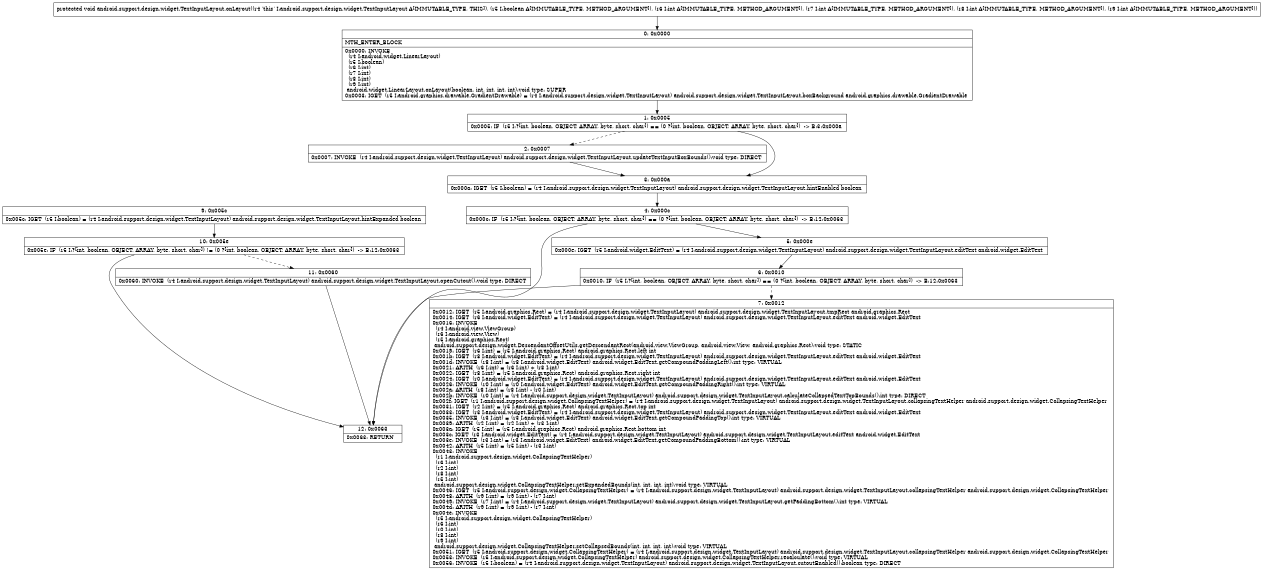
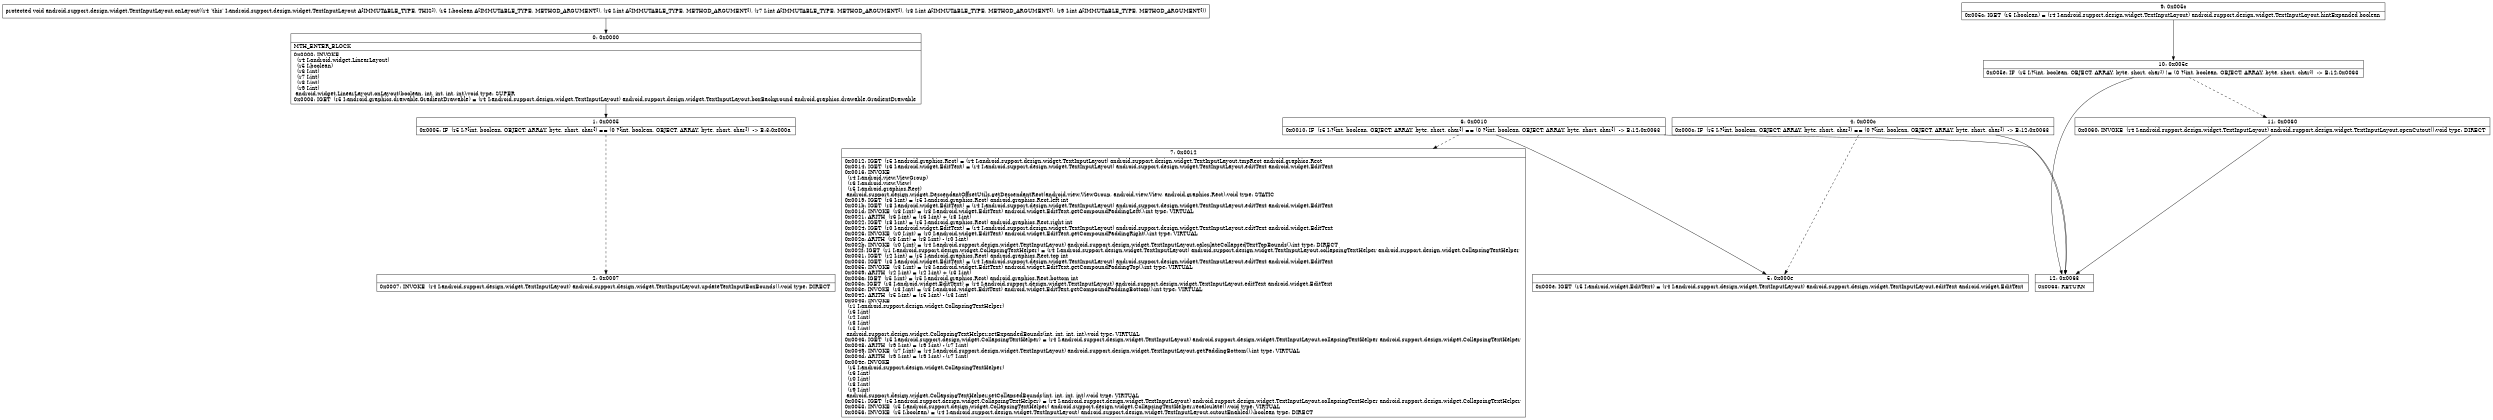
  digraph {
    node [shape=record]
    n1 [label="{0\:\ 0x0000|MTH_ENTER_BLOCK\l|0x0000: INVOKE  \l  (r4 I:android.widget.LinearLayout)\l  (r5 I:boolean)\l  (r6 I:int)\l  (r7 I:int)\l  (r8 I:int)\l  (r9 I:int)\l android.widget.LinearLayout.onLayout(boolean, int, int, int, int):void type: SUPER \l0x0003: IGET  (r5 I:android.graphics.drawable.GradientDrawable) = (r4 I:android.support.design.widget.TextInputLayout) android.support.design.widget.TextInputLayout.boxBackground android.graphics.drawable.GradientDrawable \l}"]
    n2 [label="{1\:\ 0x0005|0x0005: IF  (r5 I:?[int, boolean, OBJECT, ARRAY, byte, short, char]) == (0 ?[int, boolean, OBJECT, ARRAY, byte, short, char])  \-\> B:3:0x000a \l}"]
    n3 [label="{2\:\ 0x0007|0x0007: INVOKE  (r4 I:android.support.design.widget.TextInputLayout) android.support.design.widget.TextInputLayout.updateTextInputBoxBounds():void type: DIRECT \l}"]
-   n4 [label="{3\:\ 0x000a|0x000a: IGET  (r5 I:boolean) = (r4 I:android.support.design.widget.TextInputLayout) android.support.design.widget.TextInputLayout.hintEnabled boolean \l}"]
    n5 [label="{4\:\ 0x000c|0x000c: IF  (r5 I:?[int, boolean, OBJECT, ARRAY, byte, short, char]) == (0 ?[int, boolean, OBJECT, ARRAY, byte, short, char])  \-\> B:12:0x0063 \l}"]
    n6 [label="{5\:\ 0x000e|0x000e: IGET  (r5 I:android.widget.EditText) = (r4 I:android.support.design.widget.TextInputLayout) android.support.design.widget.TextInputLayout.editText android.widget.EditText \l}"]
    n7 [label="{12\:\ 0x0063|0x0063: RETURN   \l}"]
    n8 [label="{6\:\ 0x0010|0x0010: IF  (r5 I:?[int, boolean, OBJECT, ARRAY, byte, short, char]) == (0 ?[int, boolean, OBJECT, ARRAY, byte, short, char])  \-\> B:12:0x0063 \l}"]
    n9 [label="{7\:\ 0x0012|0x0012: IGET  (r5 I:android.graphics.Rect) = (r4 I:android.support.design.widget.TextInputLayout) android.support.design.widget.TextInputLayout.tmpRect android.graphics.Rect \l0x0014: IGET  (r6 I:android.widget.EditText) = (r4 I:android.support.design.widget.TextInputLayout) android.support.design.widget.TextInputLayout.editText android.widget.EditText \l0x0016: INVOKE  \l  (r4 I:android.view.ViewGroup)\l  (r6 I:android.view.View)\l  (r5 I:android.graphics.Rect)\l android.support.design.widget.DescendantOffsetUtils.getDescendantRect(android.view.ViewGroup, android.view.View, android.graphics.Rect):void type: STATIC \l0x0019: IGET  (r6 I:int) = (r5 I:android.graphics.Rect) android.graphics.Rect.left int \l0x001b: IGET  (r8 I:android.widget.EditText) = (r4 I:android.support.design.widget.TextInputLayout) android.support.design.widget.TextInputLayout.editText android.widget.EditText \l0x001d: INVOKE  (r8 I:int) = (r8 I:android.widget.EditText) android.widget.EditText.getCompoundPaddingLeft():int type: VIRTUAL \l0x0021: ARITH  (r6 I:int) = (r6 I:int) + (r8 I:int) \l0x0022: IGET  (r8 I:int) = (r5 I:android.graphics.Rect) android.graphics.Rect.right int \l0x0024: IGET  (r0 I:android.widget.EditText) = (r4 I:android.support.design.widget.TextInputLayout) android.support.design.widget.TextInputLayout.editText android.widget.EditText \l0x0026: INVOKE  (r0 I:int) = (r0 I:android.widget.EditText) android.widget.EditText.getCompoundPaddingRight():int type: VIRTUAL \l0x002a: ARITH  (r8 I:int) = (r8 I:int) \- (r0 I:int) \l0x002b: INVOKE  (r0 I:int) = (r4 I:android.support.design.widget.TextInputLayout) android.support.design.widget.TextInputLayout.calculateCollapsedTextTopBounds():int type: DIRECT \l0x002f: IGET  (r1 I:android.support.design.widget.CollapsingTextHelper) = (r4 I:android.support.design.widget.TextInputLayout) android.support.design.widget.TextInputLayout.collapsingTextHelper android.support.design.widget.CollapsingTextHelper \l0x0031: IGET  (r2 I:int) = (r5 I:android.graphics.Rect) android.graphics.Rect.top int \l0x0033: IGET  (r3 I:android.widget.EditText) = (r4 I:android.support.design.widget.TextInputLayout) android.support.design.widget.TextInputLayout.editText android.widget.EditText \l0x0035: INVOKE  (r3 I:int) = (r3 I:android.widget.EditText) android.widget.EditText.getCompoundPaddingTop():int type: VIRTUAL \l0x0039: ARITH  (r2 I:int) = (r2 I:int) + (r3 I:int) \l0x003a: IGET  (r5 I:int) = (r5 I:android.graphics.Rect) android.graphics.Rect.bottom int \l0x003c: IGET  (r3 I:android.widget.EditText) = (r4 I:android.support.design.widget.TextInputLayout) android.support.design.widget.TextInputLayout.editText android.widget.EditText \l0x003e: INVOKE  (r3 I:int) = (r3 I:android.widget.EditText) android.widget.EditText.getCompoundPaddingBottom():int type: VIRTUAL \l0x0042: ARITH  (r5 I:int) = (r5 I:int) \- (r3 I:int) \l0x0043: INVOKE  \l  (r1 I:android.support.design.widget.CollapsingTextHelper)\l  (r6 I:int)\l  (r2 I:int)\l  (r8 I:int)\l  (r5 I:int)\l android.support.design.widget.CollapsingTextHelper.setExpandedBounds(int, int, int, int):void type: VIRTUAL \l0x0046: IGET  (r5 I:android.support.design.widget.CollapsingTextHelper) = (r4 I:android.support.design.widget.TextInputLayout) android.support.design.widget.TextInputLayout.collapsingTextHelper android.support.design.widget.CollapsingTextHelper \l0x0048: ARITH  (r9 I:int) = (r9 I:int) \- (r7 I:int) \l0x0049: INVOKE  (r7 I:int) = (r4 I:android.support.design.widget.TextInputLayout) android.support.design.widget.TextInputLayout.getPaddingBottom():int type: VIRTUAL \l0x004d: ARITH  (r9 I:int) = (r9 I:int) \- (r7 I:int) \l0x004e: INVOKE  \l  (r5 I:android.support.design.widget.CollapsingTextHelper)\l  (r6 I:int)\l  (r0 I:int)\l  (r8 I:int)\l  (r9 I:int)\l android.support.design.widget.CollapsingTextHelper.setCollapsedBounds(int, int, int, int):void type: VIRTUAL \l0x0051: IGET  (r5 I:android.support.design.widget.CollapsingTextHelper) = (r4 I:android.support.design.widget.TextInputLayout) android.support.design.widget.TextInputLayout.collapsingTextHelper android.support.design.widget.CollapsingTextHelper \l0x0053: INVOKE  (r5 I:android.support.design.widget.CollapsingTextHelper) android.support.design.widget.CollapsingTextHelper.recalculate():void type: VIRTUAL \l0x0056: INVOKE  (r5 I:boolean) = (r4 I:android.support.design.widget.TextInputLayout) android.support.design.widget.TextInputLayout.cutoutEnabled():boolean type: DIRECT \l}"]
    n10 [label="{9\:\ 0x005c|0x005c: IGET  (r5 I:boolean) = (r4 I:android.support.design.widget.TextInputLayout) android.support.design.widget.TextInputLayout.hintExpanded boolean \l}"]
    n11 [label="{10\:\ 0x005e|0x005e: IF  (r5 I:?[int, boolean, OBJECT, ARRAY, byte, short, char]) != (0 ?[int, boolean, OBJECT, ARRAY, byte, short, char])  \-\> B:12:0x0063 \l}"]
    n12 [label="{11\:\ 0x0060|0x0060: INVOKE  (r4 I:android.support.design.widget.TextInputLayout) android.support.design.widget.TextInputLayout.openCutout():void type: DIRECT \l}"]
    n13 [label="{protected void android.support.design.widget.TextInputLayout.onLayout((r4 'this' I:android.support.design.widget.TextInputLayout A[IMMUTABLE_TYPE, THIS]), (r5 I:boolean A[IMMUTABLE_TYPE, METHOD_ARGUMENT]), (r6 I:int A[IMMUTABLE_TYPE, METHOD_ARGUMENT]), (r7 I:int A[IMMUTABLE_TYPE, METHOD_ARGUMENT]), (r8 I:int A[IMMUTABLE_TYPE, METHOD_ARGUMENT]), (r9 I:int A[IMMUTABLE_TYPE, METHOD_ARGUMENT])) }"]
    n1 -> n2
    n2 -> n3 [style=dashed]
-   n2 -> n4
-   n3 -> n4
-   n4 -> n5
-   n5 -> n6 [style=solid]
+   n5 -> n6 [style=dashed]
    n5 -> n7
-   n6 -> n8
+   n8 -> n6
    n8 -> n7
    n8 -> n9 [style=dashed]
    n10 -> n11
    n11 -> n7
    n11 -> n12 [style=dashed]
    n12 -> n7
    n13 -> n1
  }
